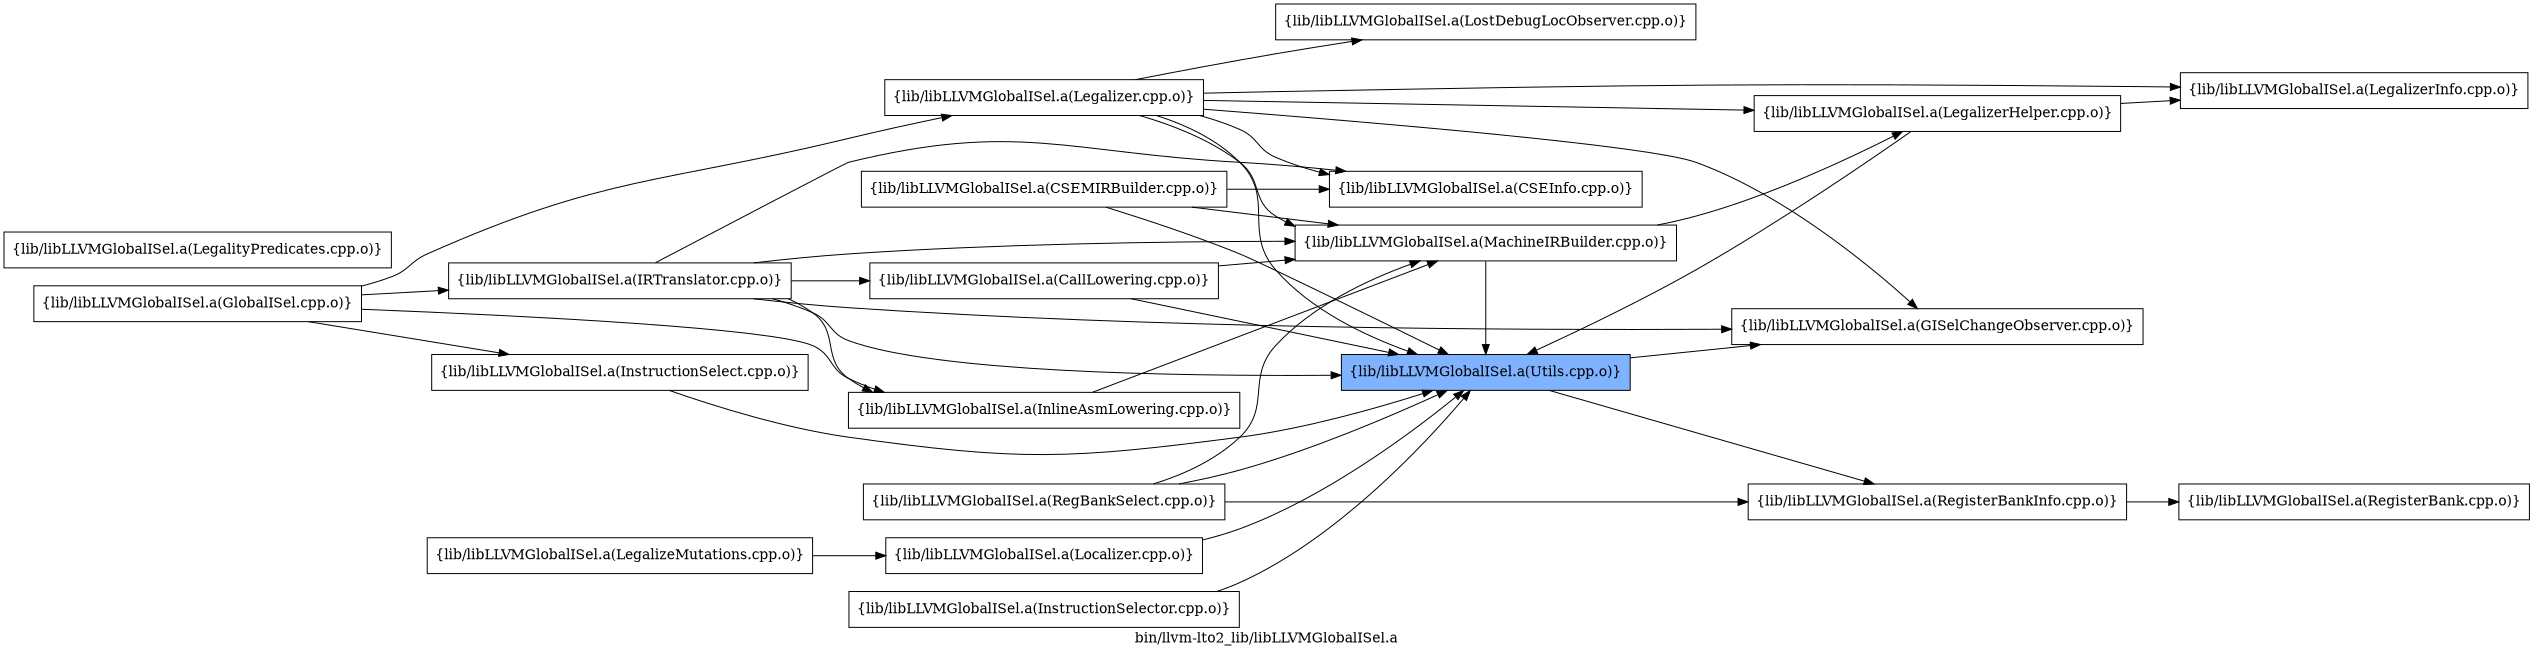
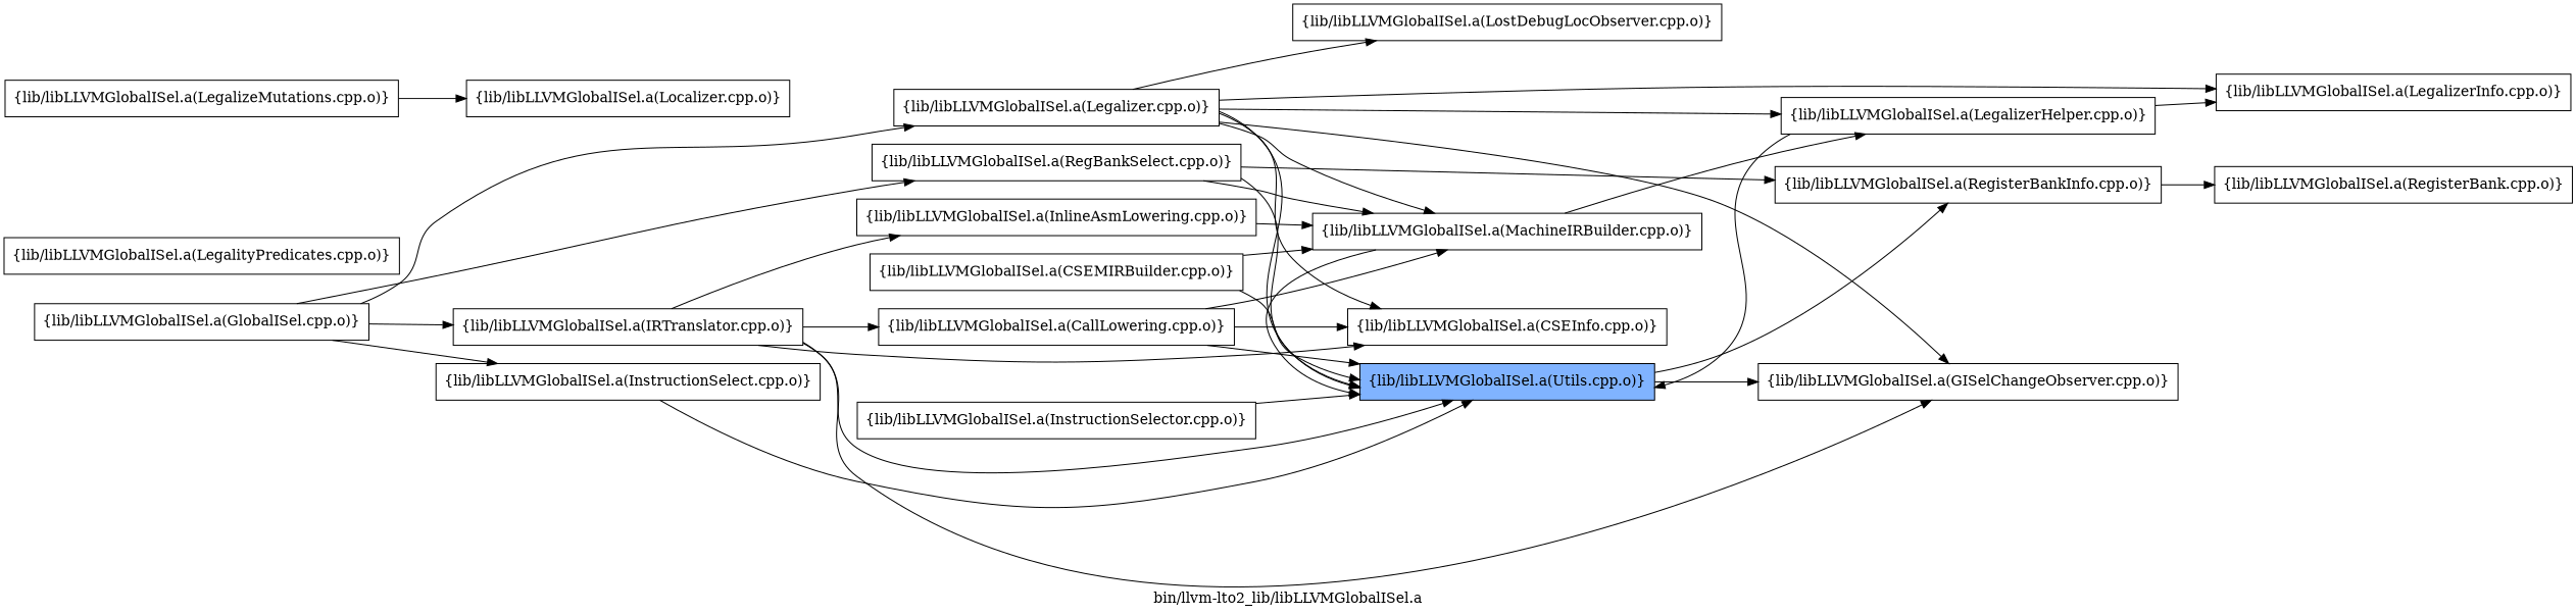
  digraph {
    label="bin/llvm-lto2_lib/libLLVMGlobalISel.a"
    rankdir=LR
    node [group=0 shape=box]
    n1 [label="{lib/libLLVMGlobalISel.a(CallLowering.cpp.o)}"]
    n2 [label="{lib/libLLVMGlobalISel.a(MachineIRBuilder.cpp.o)}"]
    n3 [fillcolor="0.600000 0.5 1" group=1 label="{lib/libLLVMGlobalISel.a(Utils.cpp.o)}" style=filled]
    n4 [label="{lib/libLLVMGlobalISel.a(GISelChangeObserver.cpp.o)}"]
    n5 [label="{lib/libLLVMGlobalISel.a(RegisterBankInfo.cpp.o)}"]
    n6 [label="{lib/libLLVMGlobalISel.a(LegalizerHelper.cpp.o)}"]
    n7 [label="{lib/libLLVMGlobalISel.a(RegisterBank.cpp.o)}"]
    n8 [label="{lib/libLLVMGlobalISel.a(LegalityPredicates.cpp.o)}"]
    n9 [label="{lib/libLLVMGlobalISel.a(LegalizeMutations.cpp.o)}"]
    n10 [label="{lib/libLLVMGlobalISel.a(Localizer.cpp.o)}"]
    n11 [label="{lib/libLLVMGlobalISel.a(LegalizerInfo.cpp.o)}"]
    n12 [label="{lib/libLLVMGlobalISel.a(InstructionSelector.cpp.o)}"]
    n13 [label="{lib/libLLVMGlobalISel.a(CSEInfo.cpp.o)}"]
    n14 [label="{lib/libLLVMGlobalISel.a(GlobalISel.cpp.o)}"]
    n15 [label="{lib/libLLVMGlobalISel.a(IRTranslator.cpp.o)}"]
    n16 [label="{lib/libLLVMGlobalISel.a(InstructionSelect.cpp.o)}"]
    n17 [label="{lib/libLLVMGlobalISel.a(Legalizer.cpp.o)}"]
    n18 [label="{lib/libLLVMGlobalISel.a(RegBankSelect.cpp.o)}"]
    n19 [label="{lib/libLLVMGlobalISel.a(InlineAsmLowering.cpp.o)}"]
    n20 [label="{lib/libLLVMGlobalISel.a(LostDebugLocObserver.cpp.o)}"]
    n21 [label="{lib/libLLVMGlobalISel.a(CSEMIRBuilder.cpp.o)}"]
    subgraph sub_1 {
      rank=same
      n1
    }
    subgraph sub_2 {
      rank=same
      n2
      n3
    }
    subgraph sub_3 {
      rank=same
      n4
      n5
    }
    n1 -> n2
    n1 -> n3
    n2 -> n3
    n2 -> n6
    n3 -> n4
    n3 -> n5
    n5 -> n7
    n6 -> n3
    n6 -> n11
    n9 -> n10
-   n10 -> n3
    n12 -> n3
    n14 -> n15
    n14 -> n16
    n14 -> n17
-   n14 -> n19
+   n14 -> n18
    n15 -> n1
-   n15 -> n2
    n15 -> n3
    n15 -> n4
    n15 -> n13
    n15 -> n19
    n16 -> n3
    n17 -> n2
    n17 -> n3
    n17 -> n4
    n17 -> n6
    n17 -> n11
    n17 -> n13
    n17 -> n20
    n18 -> n2
    n18 -> n3
    n18 -> n5
    n19 -> n2
    n21 -> n2
    n21 -> n3
-   n21 -> n13
+   n1 -> n13
  }
